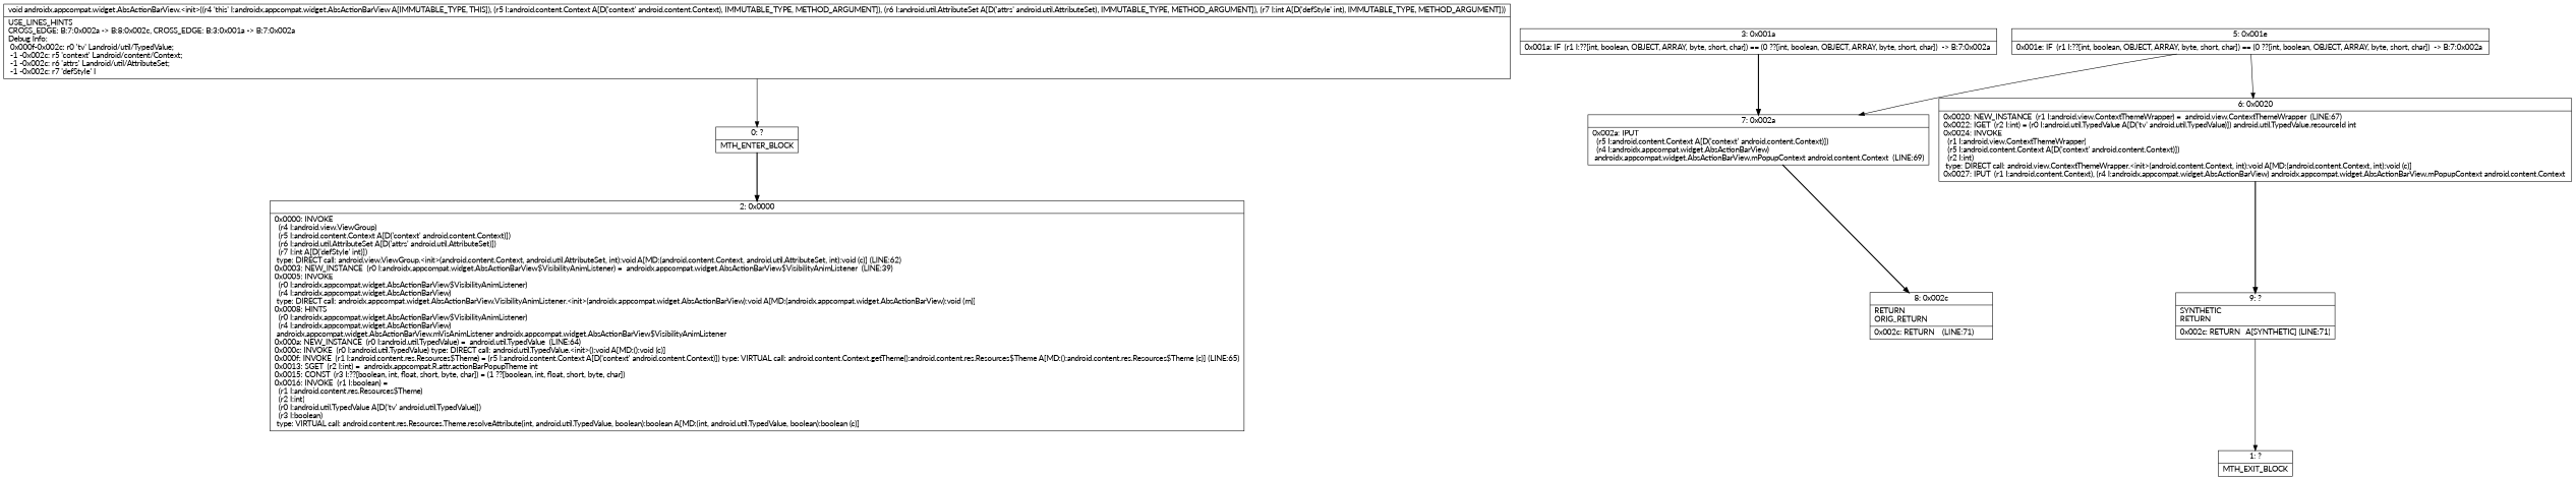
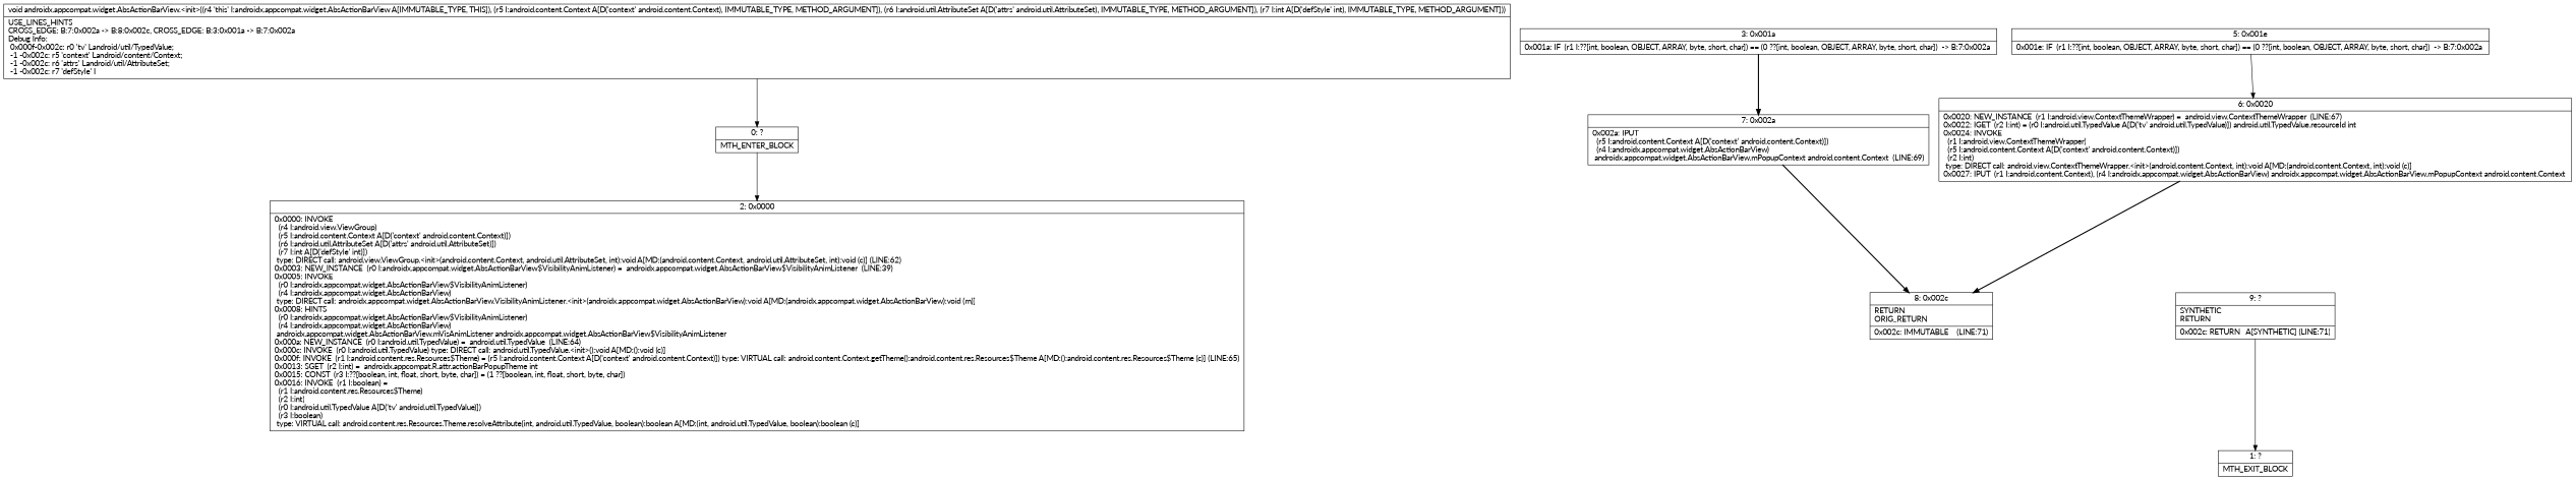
  digraph {
    fontname=Lato
    node [fontname=Lato shape=record]
    edge [fontname=Lato style=bold]
    n1 [label="{0\:\ ?|MTH_ENTER_BLOCK\l}"]
    n2 [label="{2\:\ 0x0000|0x0000: INVOKE  \l  (r4 I:android.view.ViewGroup)\l  (r5 I:android.content.Context A[D('context' android.content.Context)])\l  (r6 I:android.util.AttributeSet A[D('attrs' android.util.AttributeSet)])\l  (r7 I:int A[D('defStyle' int)])\l type: DIRECT call: android.view.ViewGroup.\<init\>(android.content.Context, android.util.AttributeSet, int):void A[MD:(android.content.Context, android.util.AttributeSet, int):void (c)] (LINE:62)\l0x0003: NEW_INSTANCE  (r0 I:androidx.appcompat.widget.AbsActionBarView$VisibilityAnimListener) =  androidx.appcompat.widget.AbsActionBarView$VisibilityAnimListener  (LINE:39)\l0x0005: INVOKE  \l  (r0 I:androidx.appcompat.widget.AbsActionBarView$VisibilityAnimListener)\l  (r4 I:androidx.appcompat.widget.AbsActionBarView)\l type: DIRECT call: androidx.appcompat.widget.AbsActionBarView.VisibilityAnimListener.\<init\>(androidx.appcompat.widget.AbsActionBarView):void A[MD:(androidx.appcompat.widget.AbsActionBarView):void (m)]\l0x0008: HINTS  \l  (r0 I:androidx.appcompat.widget.AbsActionBarView$VisibilityAnimListener)\l  (r4 I:androidx.appcompat.widget.AbsActionBarView)\l androidx.appcompat.widget.AbsActionBarView.mVisAnimListener androidx.appcompat.widget.AbsActionBarView$VisibilityAnimListener \l0x000a: NEW_INSTANCE  (r0 I:android.util.TypedValue) =  android.util.TypedValue  (LINE:64)\l0x000c: INVOKE  (r0 I:android.util.TypedValue) type: DIRECT call: android.util.TypedValue.\<init\>():void A[MD:():void (c)]\l0x000f: INVOKE  (r1 I:android.content.res.Resources$Theme) = (r5 I:android.content.Context A[D('context' android.content.Context)]) type: VIRTUAL call: android.content.Context.getTheme():android.content.res.Resources$Theme A[MD:():android.content.res.Resources$Theme (c)] (LINE:65)\l0x0013: SGET  (r2 I:int) =  androidx.appcompat.R.attr.actionBarPopupTheme int \l0x0015: CONST  (r3 I:??[boolean, int, float, short, byte, char]) = (1 ??[boolean, int, float, short, byte, char]) \l0x0016: INVOKE  (r1 I:boolean) = \l  (r1 I:android.content.res.Resources$Theme)\l  (r2 I:int)\l  (r0 I:android.util.TypedValue A[D('tv' android.util.TypedValue)])\l  (r3 I:boolean)\l type: VIRTUAL call: android.content.res.Resources.Theme.resolveAttribute(int, android.util.TypedValue, boolean):boolean A[MD:(int, android.util.TypedValue, boolean):boolean (c)]\l}"]
    n3 [label="{3\:\ 0x001a|0x001a: IF  (r1 I:??[int, boolean, OBJECT, ARRAY, byte, short, char]) == (0 ??[int, boolean, OBJECT, ARRAY, byte, short, char])  \-\> B:7:0x002a \l}"]
    n4 [label="{7\:\ 0x002a|0x002a: IPUT  \l  (r5 I:android.content.Context A[D('context' android.content.Context)])\l  (r4 I:androidx.appcompat.widget.AbsActionBarView)\l androidx.appcompat.widget.AbsActionBarView.mPopupContext android.content.Context  (LINE:69)\l}"]
-   n5 [label="{8\:\ 0x002c|RETURN\lORIG_RETURN\l|0x002c: RETURN    (LINE:71)\l}"]
+   n5 [label="{8\:\ 0x002c|RETURN\lORIG_RETURN\l|0x002c: IMMUTABLE    (LINE:71)\l}"]
    n6 [label="{5\:\ 0x001e|0x001e: IF  (r1 I:??[int, boolean, OBJECT, ARRAY, byte, short, char]) == (0 ??[int, boolean, OBJECT, ARRAY, byte, short, char])  \-\> B:7:0x002a \l}"]
    n7 [label="{6\:\ 0x0020|0x0020: NEW_INSTANCE  (r1 I:android.view.ContextThemeWrapper) =  android.view.ContextThemeWrapper  (LINE:67)\l0x0022: IGET  (r2 I:int) = (r0 I:android.util.TypedValue A[D('tv' android.util.TypedValue)]) android.util.TypedValue.resourceId int \l0x0024: INVOKE  \l  (r1 I:android.view.ContextThemeWrapper)\l  (r5 I:android.content.Context A[D('context' android.content.Context)])\l  (r2 I:int)\l type: DIRECT call: android.view.ContextThemeWrapper.\<init\>(android.content.Context, int):void A[MD:(android.content.Context, int):void (c)]\l0x0027: IPUT  (r1 I:android.content.Context), (r4 I:androidx.appcompat.widget.AbsActionBarView) androidx.appcompat.widget.AbsActionBarView.mPopupContext android.content.Context \l}"]
    n8 [label="{9\:\ ?|SYNTHETIC\lRETURN\l|0x002c: RETURN   A[SYNTHETIC] (LINE:71)\l}"]
    n9 [label="{1\:\ ?|MTH_EXIT_BLOCK\l}"]
    n10 [label="{void androidx.appcompat.widget.AbsActionBarView.\<init\>((r4 'this' I:androidx.appcompat.widget.AbsActionBarView A[IMMUTABLE_TYPE, THIS]), (r5 I:android.content.Context A[D('context' android.content.Context), IMMUTABLE_TYPE, METHOD_ARGUMENT]), (r6 I:android.util.AttributeSet A[D('attrs' android.util.AttributeSet), IMMUTABLE_TYPE, METHOD_ARGUMENT]), (r7 I:int A[D('defStyle' int), IMMUTABLE_TYPE, METHOD_ARGUMENT]))  | USE_LINES_HINTS\lCROSS_EDGE: B:7:0x002a \-\> B:8:0x002c, CROSS_EDGE: B:3:0x001a \-\> B:7:0x002a\lDebug Info:\l  0x000f\-0x002c: r0 'tv' Landroid\/util\/TypedValue;\l  \-1 \-0x002c: r5 'context' Landroid\/content\/Context;\l  \-1 \-0x002c: r6 'attrs' Landroid\/util\/AttributeSet;\l  \-1 \-0x002c: r7 'defStyle' I\l}"]
-   n1 -> n2
+   n1 -> n2 [style=solid]
    n3 -> n4
    n4 -> n5
-   n6 -> n4 [style=solid]
    n6 -> n7 [style=solid]
-   n7 -> n8
+   n7 -> n5
    n8 -> n9 [style=solid]
    n10 -> n1 [style=solid]
  }
